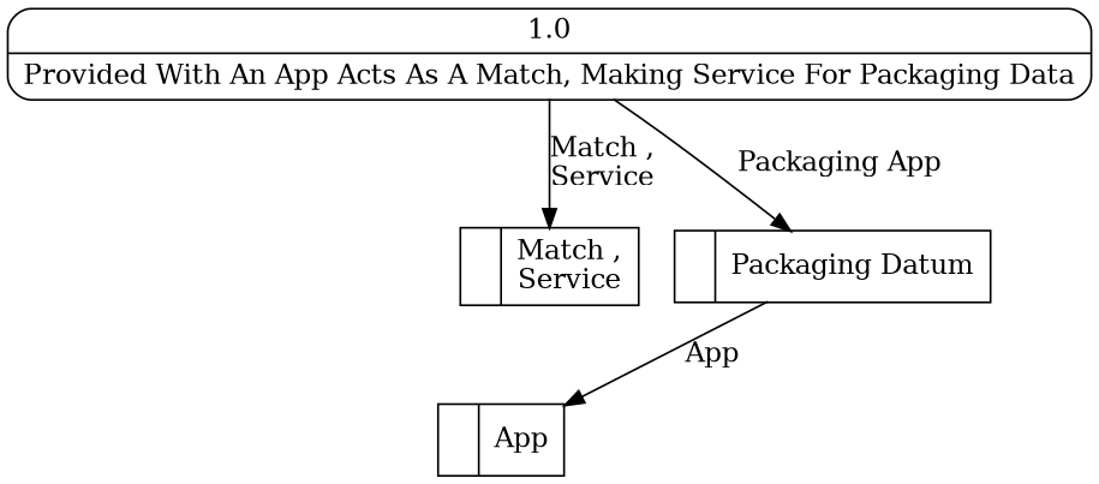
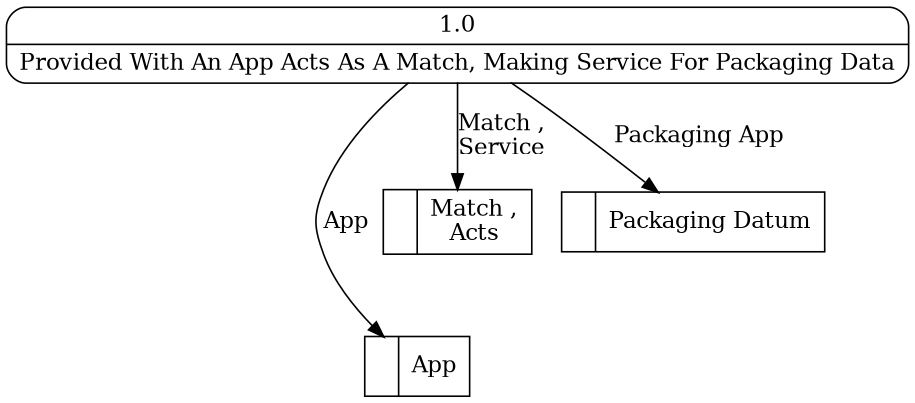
  digraph {
    node [shape=record]
    n1 [label="<f0>  |<f1> App "]
-   n2 [label="<f0>  |<f1> Match ,\nService "]
+   n2 [label="<f0>  |<f1> Match ,\nActs "]
    n3 [label="<f0>  |<f1> Packaging Datum "]
    n4 [label="{<f0> 1.0|<f1> Provided With An App Acts As A Match, Making Service For Packaging Data }" shape=Mrecord]
-   n3 -> n1 [label=App]
+   n4 -> n1 [label=App]
    n4 -> n2 [label="Match ,\nService"]
    n4 -> n3 [label="Packaging App"]
  }
